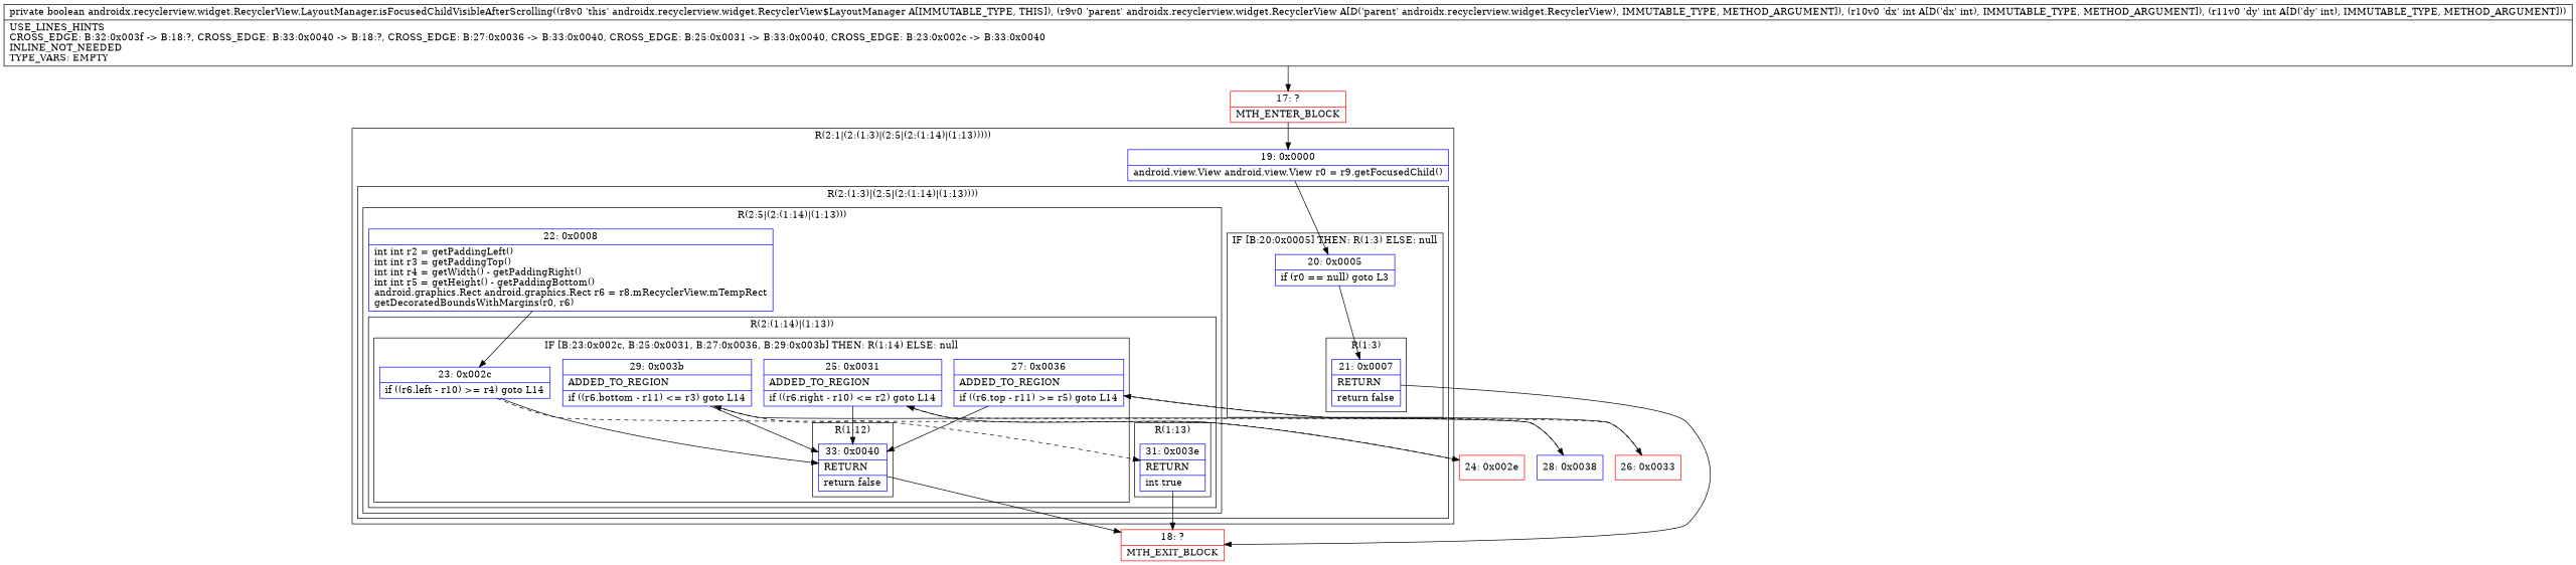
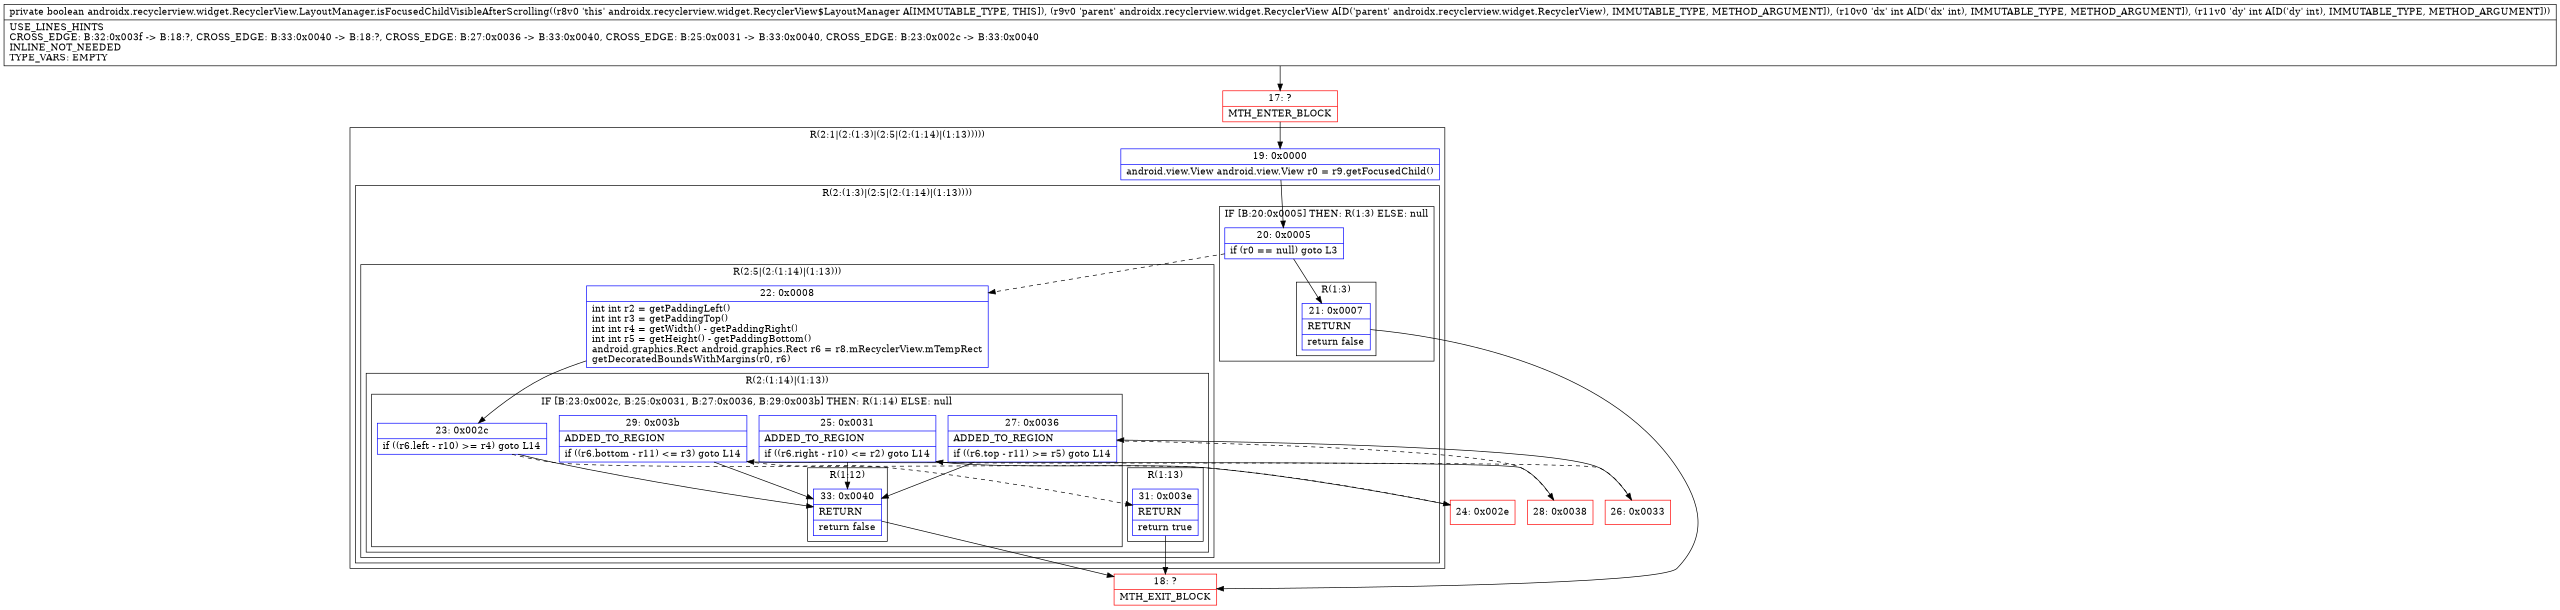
  digraph {
    node [color=blue shape=record]
    n1 [label="{21\:\ 0x0007|RETURN\l|return false\l}"]
    n2 [label="{20\:\ 0x0005|if (r0 == null) goto L3\l}"]
    n3 [label="{33\:\ 0x0040|RETURN\l|return false\l}"]
    n4 [label="{23\:\ 0x002c|if ((r6.left \- r10) \>= r4) goto L14\l}"]
    n5 [label="{25\:\ 0x0031|ADDED_TO_REGION\l|if ((r6.right \- r10) \<= r2) goto L14\l}"]
    n6 [label="{27\:\ 0x0036|ADDED_TO_REGION\l|if ((r6.top \- r11) \>= r5) goto L14\l}"]
    n7 [label="{29\:\ 0x003b|ADDED_TO_REGION\l|if ((r6.bottom \- r11) \<= r3) goto L14\l}"]
-   n8 [label="{31\:\ 0x003e|RETURN\l|int true\l}"]
+   n8 [label="{31\:\ 0x003e|RETURN\l|return true\l}"]
    n9 [label="{22\:\ 0x0008|int int r2 = getPaddingLeft()\lint int r3 = getPaddingTop()\lint int r4 = getWidth() \- getPaddingRight()\lint int r5 = getHeight() \- getPaddingBottom()\landroid.graphics.Rect android.graphics.Rect r6 = r8.mRecyclerView.mTempRect\lgetDecoratedBoundsWithMargins(r0, r6)\l}"]
    n10 [label="{19\:\ 0x0000|android.view.View android.view.View r0 = r9.getFocusedChild()\l}"]
    n11 [color=red label="{18\:\ ?|MTH_EXIT_BLOCK\l}"]
    n12 [color=red label="{24\:\ 0x002e}"]
    n13 [color=red label="{26\:\ 0x0033}"]
-   n14 [label="{28\:\ 0x0038}"]
+   n14 [color=red label="{28\:\ 0x0038}"]
    n15 [color=red label="{17\:\ ?|MTH_ENTER_BLOCK\l}"]
    n16 [label="{private boolean androidx.recyclerview.widget.RecyclerView.LayoutManager.isFocusedChildVisibleAfterScrolling((r8v0 'this' androidx.recyclerview.widget.RecyclerView$LayoutManager A[IMMUTABLE_TYPE, THIS]), (r9v0 'parent' androidx.recyclerview.widget.RecyclerView A[D('parent' androidx.recyclerview.widget.RecyclerView), IMMUTABLE_TYPE, METHOD_ARGUMENT]), (r10v0 'dx' int A[D('dx' int), IMMUTABLE_TYPE, METHOD_ARGUMENT]), (r11v0 'dy' int A[D('dy' int), IMMUTABLE_TYPE, METHOD_ARGUMENT]))  | USE_LINES_HINTS\lCROSS_EDGE: B:32:0x003f \-\> B:18:?, CROSS_EDGE: B:33:0x0040 \-\> B:18:?, CROSS_EDGE: B:27:0x0036 \-\> B:33:0x0040, CROSS_EDGE: B:25:0x0031 \-\> B:33:0x0040, CROSS_EDGE: B:23:0x002c \-\> B:33:0x0040\lINLINE_NOT_NEEDED\lTYPE_VARS: EMPTY\l}" color=""]
    subgraph cluster_1 {
      label="R(2:1|(2:(1:3)|(2:5|(2:(1:14)|(1:13)))))"
      n10
      subgraph cluster_2 {
        label="R(2:(1:3)|(2:5|(2:(1:14)|(1:13))))"
        subgraph cluster_3 {
          label="IF [B:20:0x0005] THEN: R(1:3) ELSE: null"
          n2
          subgraph cluster_4 {
            label="R(1:3)"
            n1
          }
        }
        subgraph cluster_5 {
          label="R(2:5|(2:(1:14)|(1:13)))"
          n9
          subgraph cluster_6 {
            label="R(2:(1:14)|(1:13))"
            subgraph cluster_7 {
              label="IF [B:23:0x002c, B:25:0x0031, B:27:0x0036, B:29:0x003b] THEN: R(1:14) ELSE: null"
              n4
              n5
              n6
              n7
              subgraph cluster_8 {
                label="R(1:12)"
                n3
              }
            }
            subgraph cluster_9 {
              label="R(1:13)"
              n8
            }
          }
        }
      }
    }
    n1 -> n11
    n2 -> n1
+   n2 -> n9 [style=dashed]
    n3 -> n11
    n4 -> n3
    n4 -> n12 [style=dashed]
    n5 -> n3
    n5 -> n13 [style=dashed]
    n6 -> n3
    n6 -> n14 [style=dashed]
    n7 -> n3
    n7 -> n8 [style=dashed]
    n8 -> n11
    n9 -> n4
    n10 -> n2
    n12 -> n5
    n13 -> n6
    n14 -> n7
    n15 -> n10
    n16 -> n15
  }
